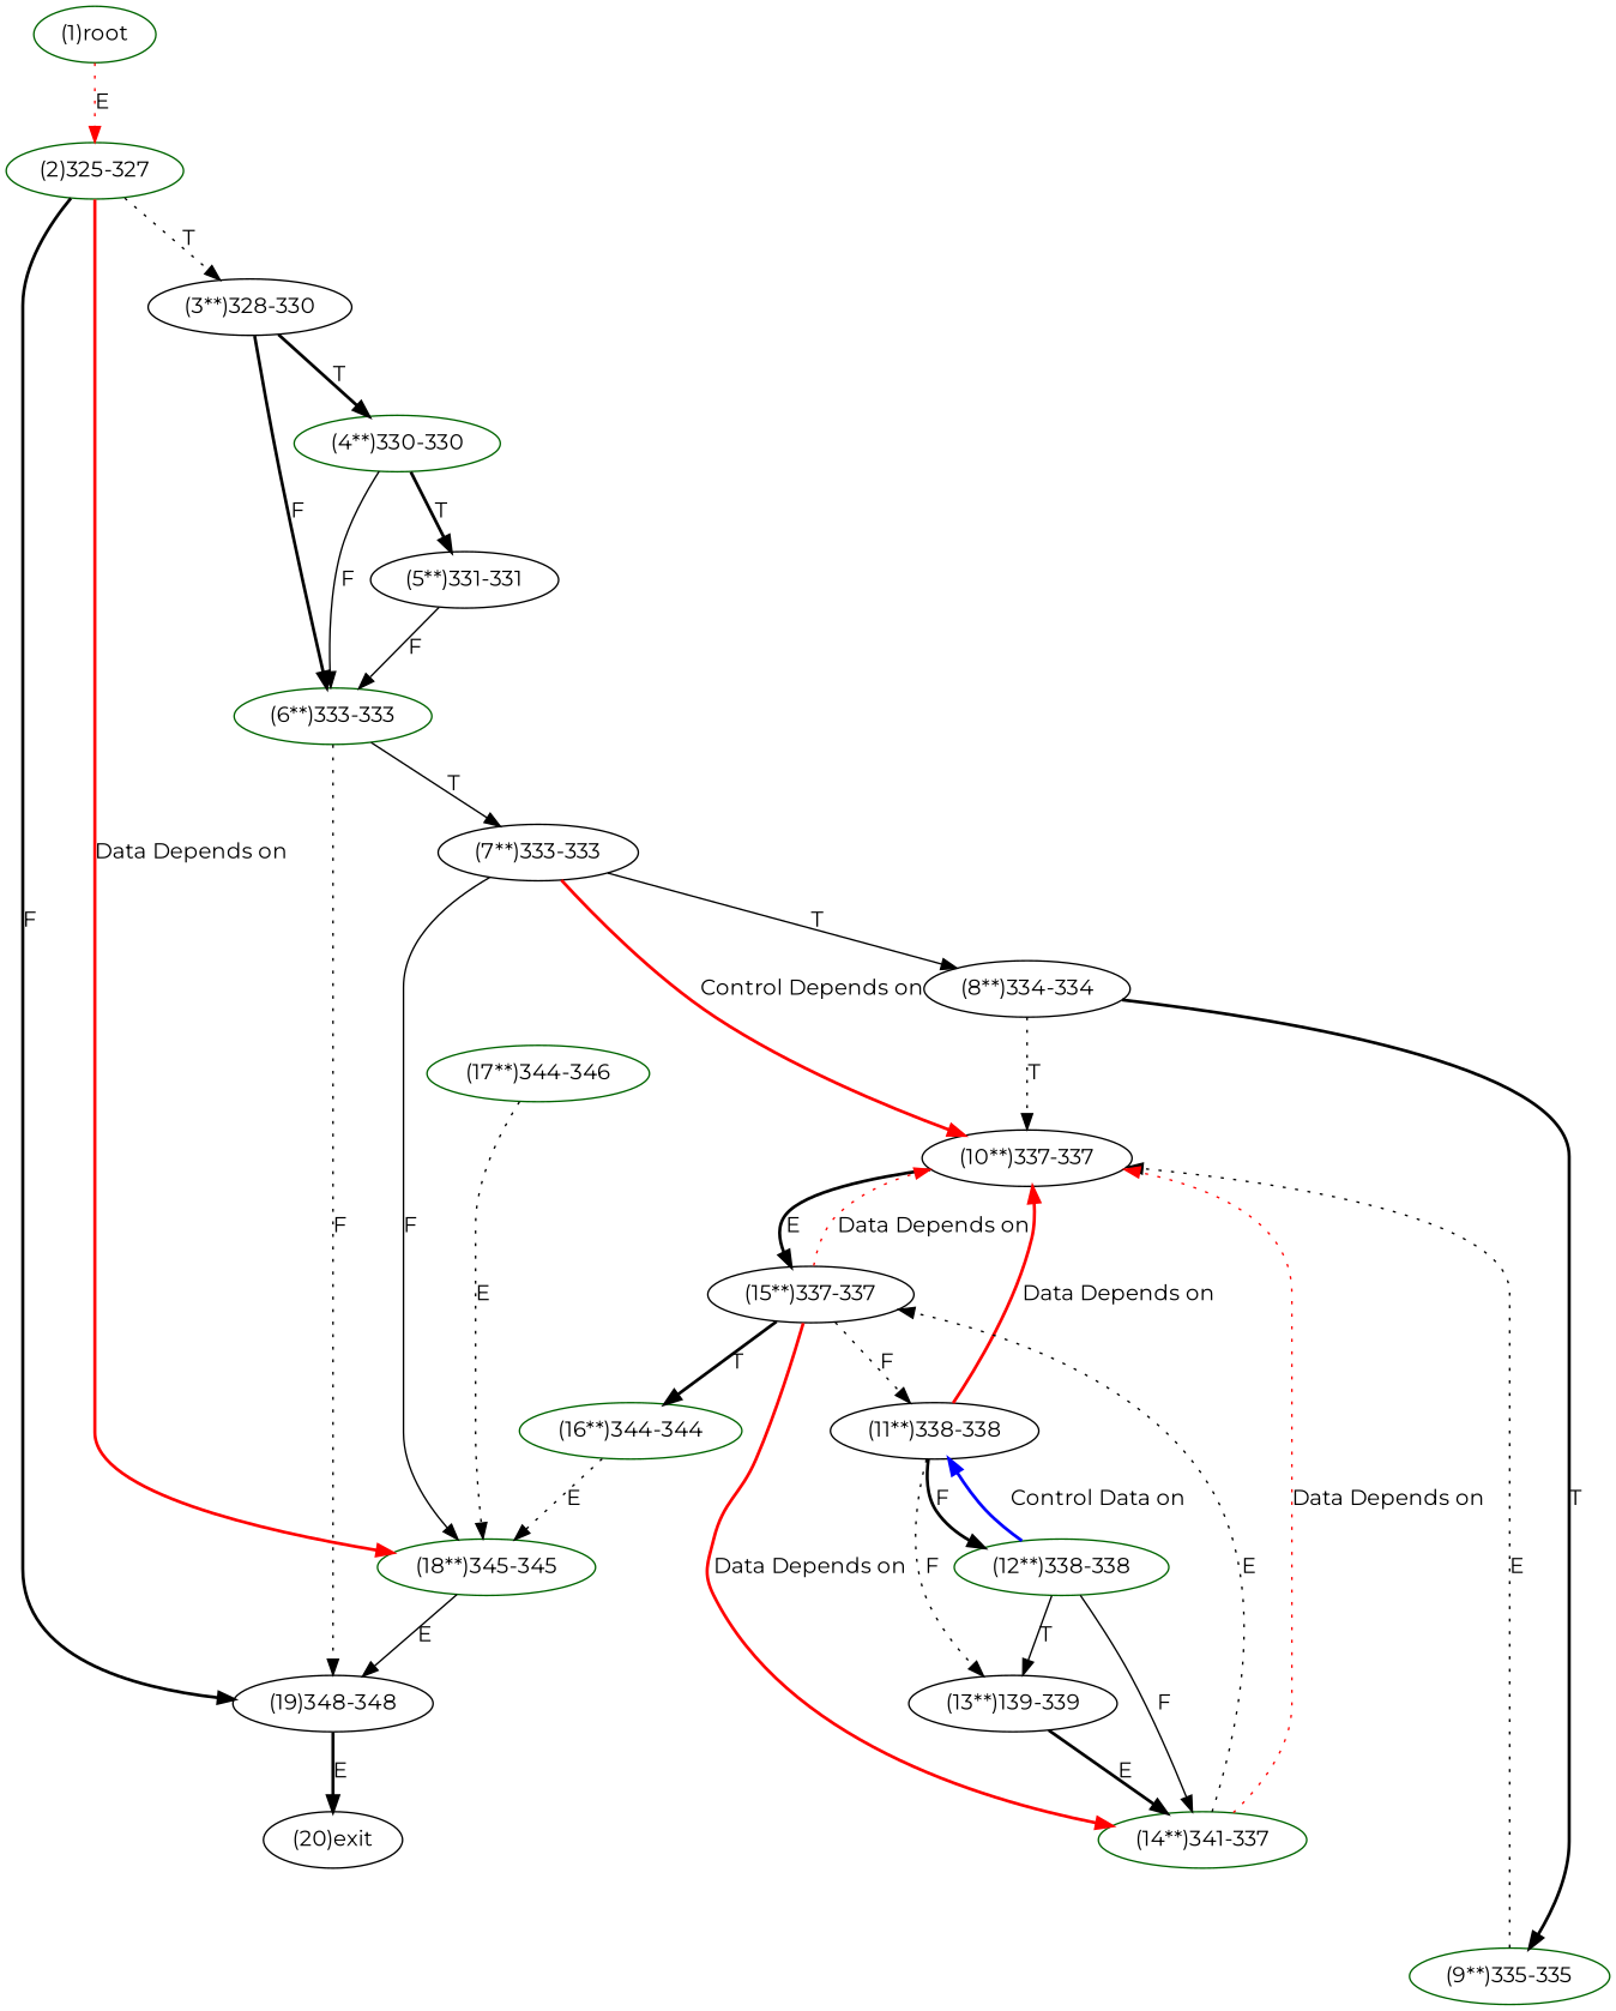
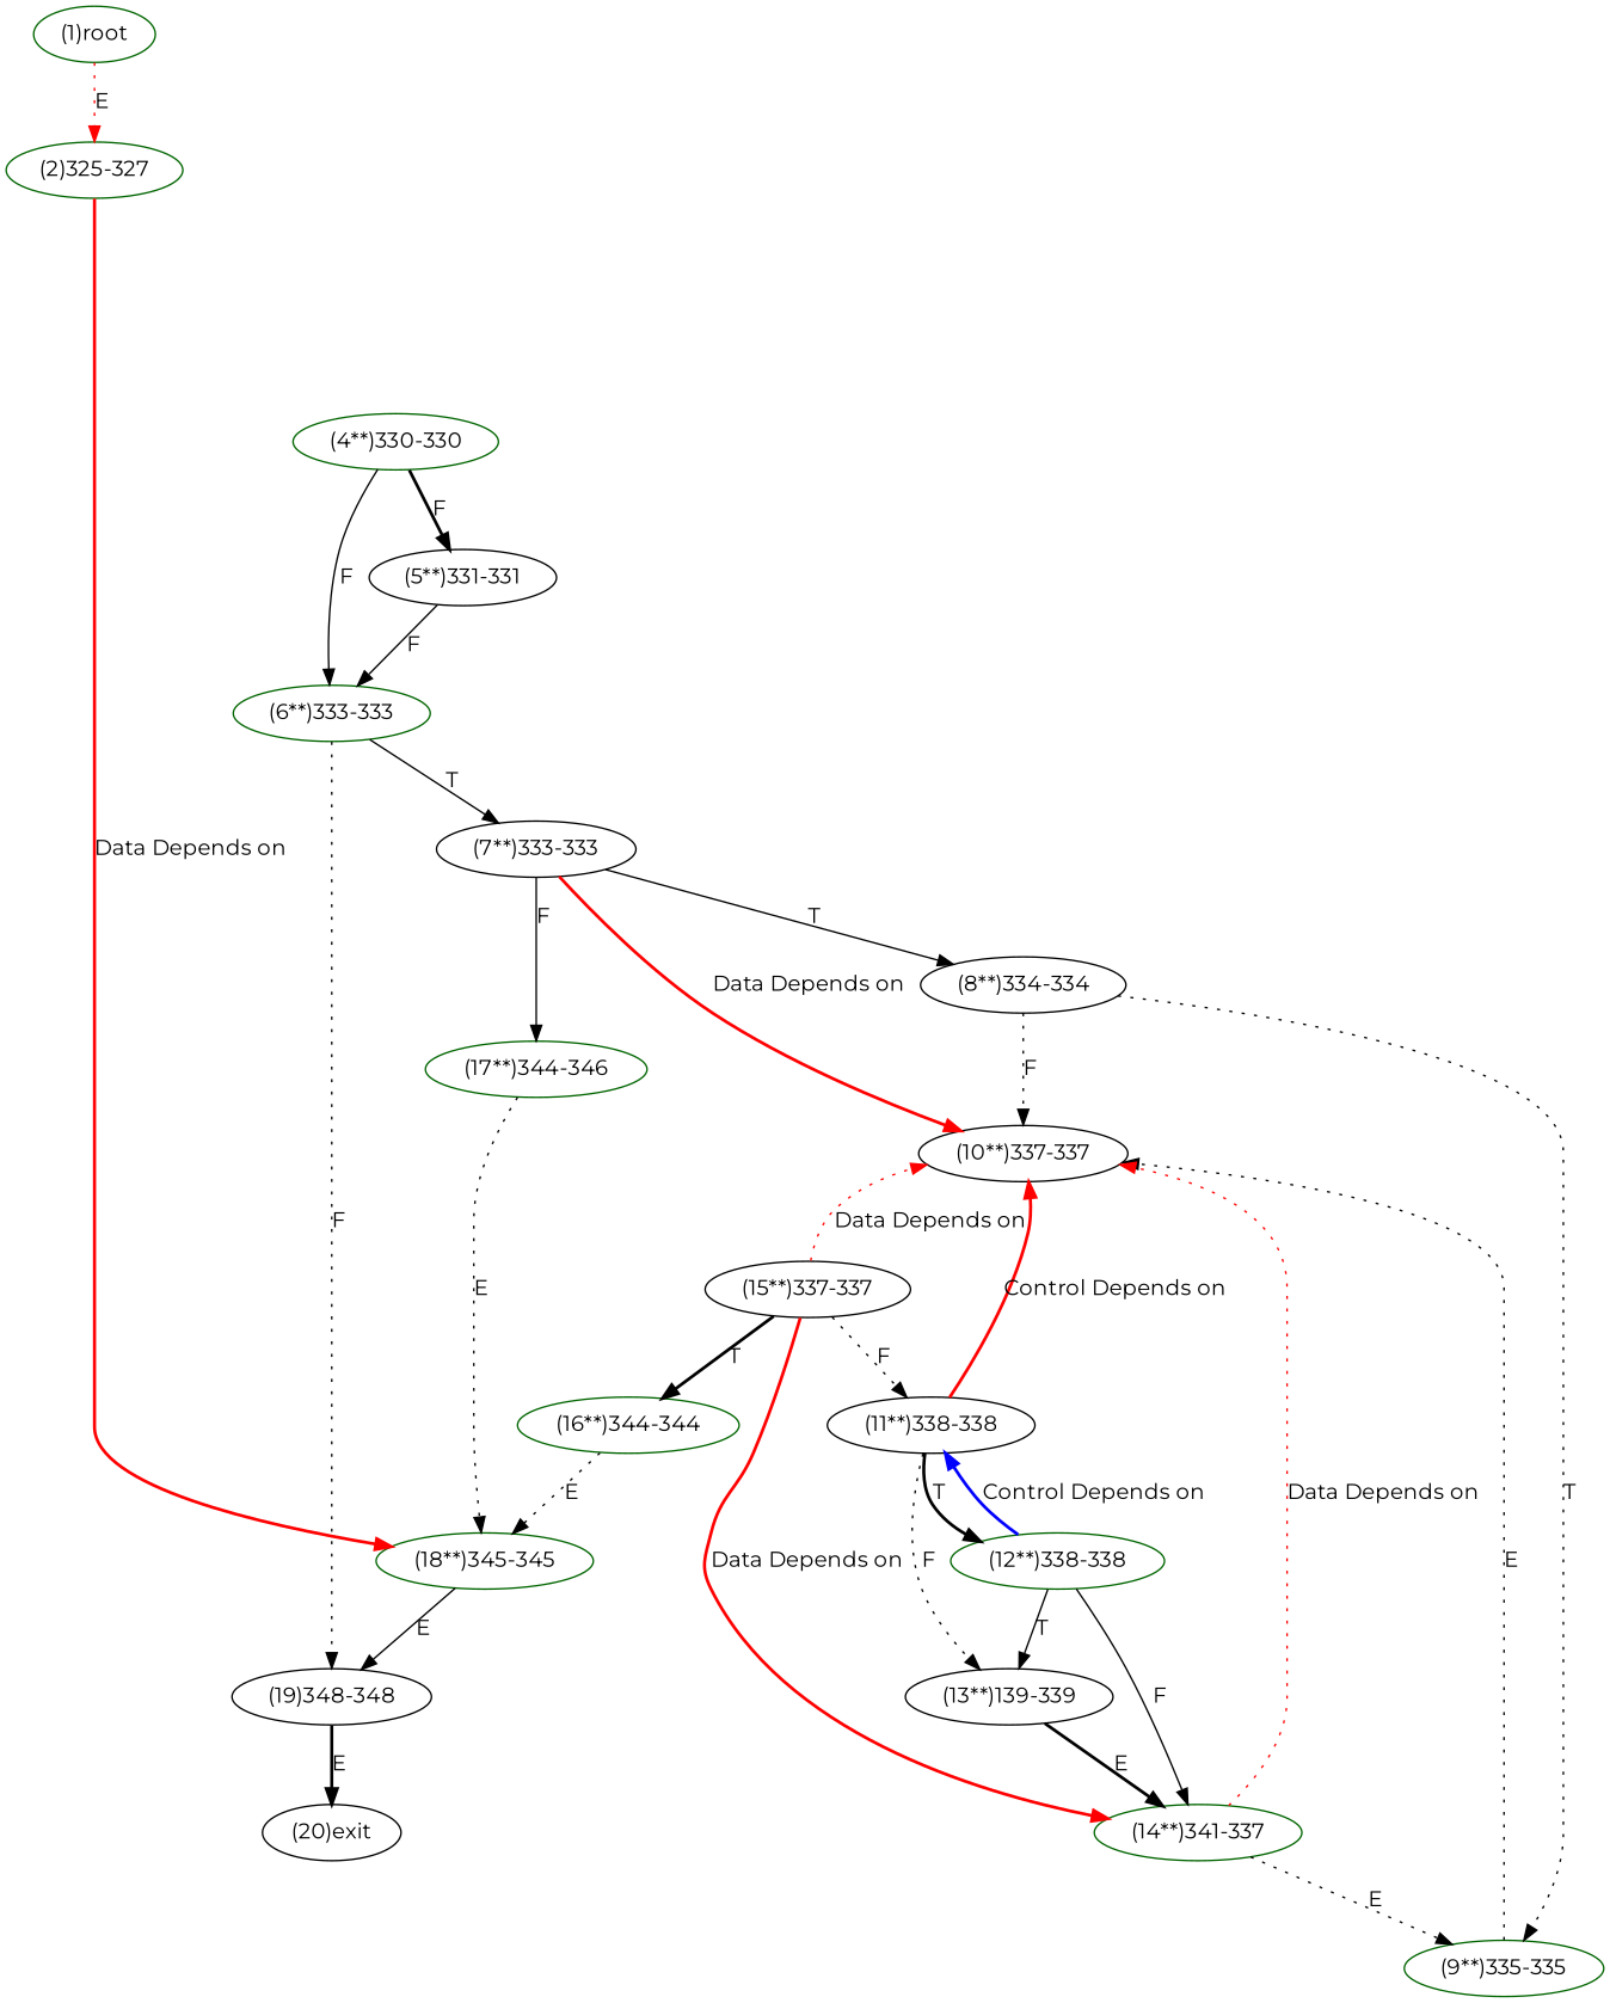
  digraph {
    fontname=Montserrat
    node [color=darkgreen fontname=Montserrat]
    edge [fontname=Montserrat style=bold]
    n1 [label="(1)root"]
    n2 [label="(2)325-327"]
-   n3 [color=black label="(3**)328-330"]
    n4 [color=black label="(19)348-348"]
    n5 [label="(18**)345-345"]
    n6 [label="(4**)330-330"]
    n7 [label="(6**)333-333"]
    n8 [color=black label="(20)exit"]
    n9 [color=black label="(5**)331-331"]
    n10 [color=black label="(7**)333-333"]
    n11 [color=black label="(8**)334-334"]
    n12 [color=black label="(10**)337-337"]
    n13 [label="(9**)335-335"]
    n14 [color=black label="(15**)337-337"]
    n15 [color=black label="(11**)338-338"]
    n16 [label="(14**)341-337"]
    n17 [label="(16**)344-344"]
    n18 [label="(12**)338-338"]
    n19 [color=black label="(13**)139-339"]
    n20 [label="(17**)344-346"]
    n1 -> n2 [color=red label=E style=dotted]
-   n2 -> n3 [label=T style=dotted]
-   n2 -> n4 [label=F]
    n2 -> n5 [color=red label="Data Depends on"]
-   n3 -> n6 [label=T]
-   n3 -> n7 [label=F]
    n4 -> n8 [label=E]
    n5 -> n4 [label=E style=solid]
    n6 -> n7 [label=F style=solid]
-   n6 -> n9 [label=T]
+   n6 -> n9 [label=F]
    n7 -> n4 [label=F style=dotted]
    n7 -> n10 [label=T style=solid]
    n9 -> n7 [label=F style=solid]
-   n10 -> n5 [label=F style=solid]
+   n10 -> n20 [label=F style=solid]
    n10 -> n11 [label=T style=solid]
-   n10 -> n12 [color=red label="Control Depends on"]
-   n11 -> n12 [label=T style=dotted]
-   n11 -> n13 [label=T]
-   n12 -> n14 [label=E]
+   n10 -> n12 [color=red label="Data Depends on"]
+   n11 -> n12 [label=F style=dotted]
+   n11 -> n13 [label=T style=dotted]
    n13 -> n12 [label=E style=dotted]
    n14 -> n12 [color=red label="Data Depends on" style=dotted]
    n14 -> n15 [label=F style=dotted]
    n14 -> n16 [color=red label="Data Depends on"]
    n14 -> n17 [label=T]
-   n15 -> n12 [color=red label="Data Depends on"]
-   n15 -> n18 [label=F]
+   n15 -> n12 [color=red label="Control Depends on"]
+   n15 -> n18 [label=T]
    n15 -> n19 [label=F style=dotted]
    n16 -> n12 [color=red label="Data Depends on" style=dotted]
-   n16 -> n14 [label=E style=dotted]
+   n16 -> n13 [label=E style=dotted]
    n17 -> n5 [label=E style=dotted]
-   n18 -> n15 [color=blue label="Control Data on"]
+   n18 -> n15 [color=blue label="Control Depends on"]
    n18 -> n16 [label=F style=solid]
    n18 -> n19 [label=T style=solid]
    n19 -> n16 [label=E]
    n20 -> n5 [label=E style=dotted]
  }
